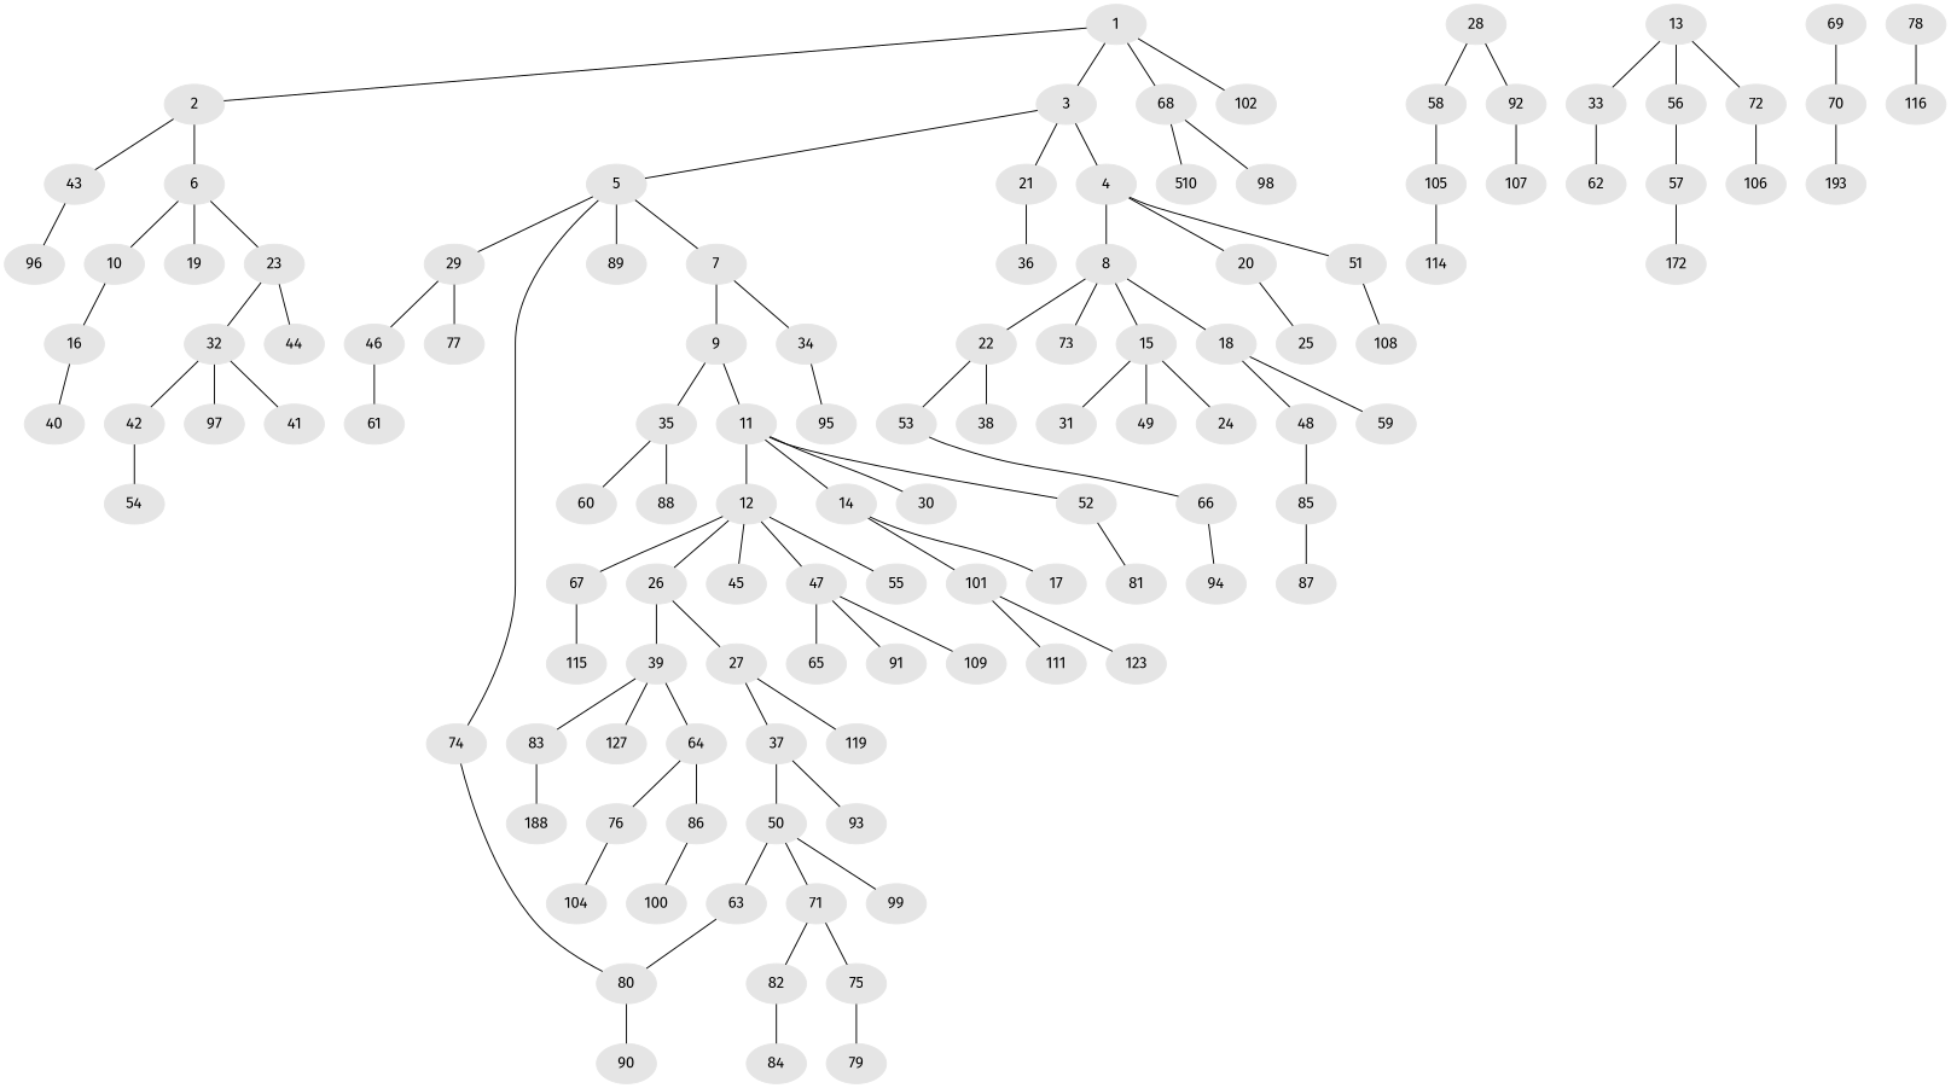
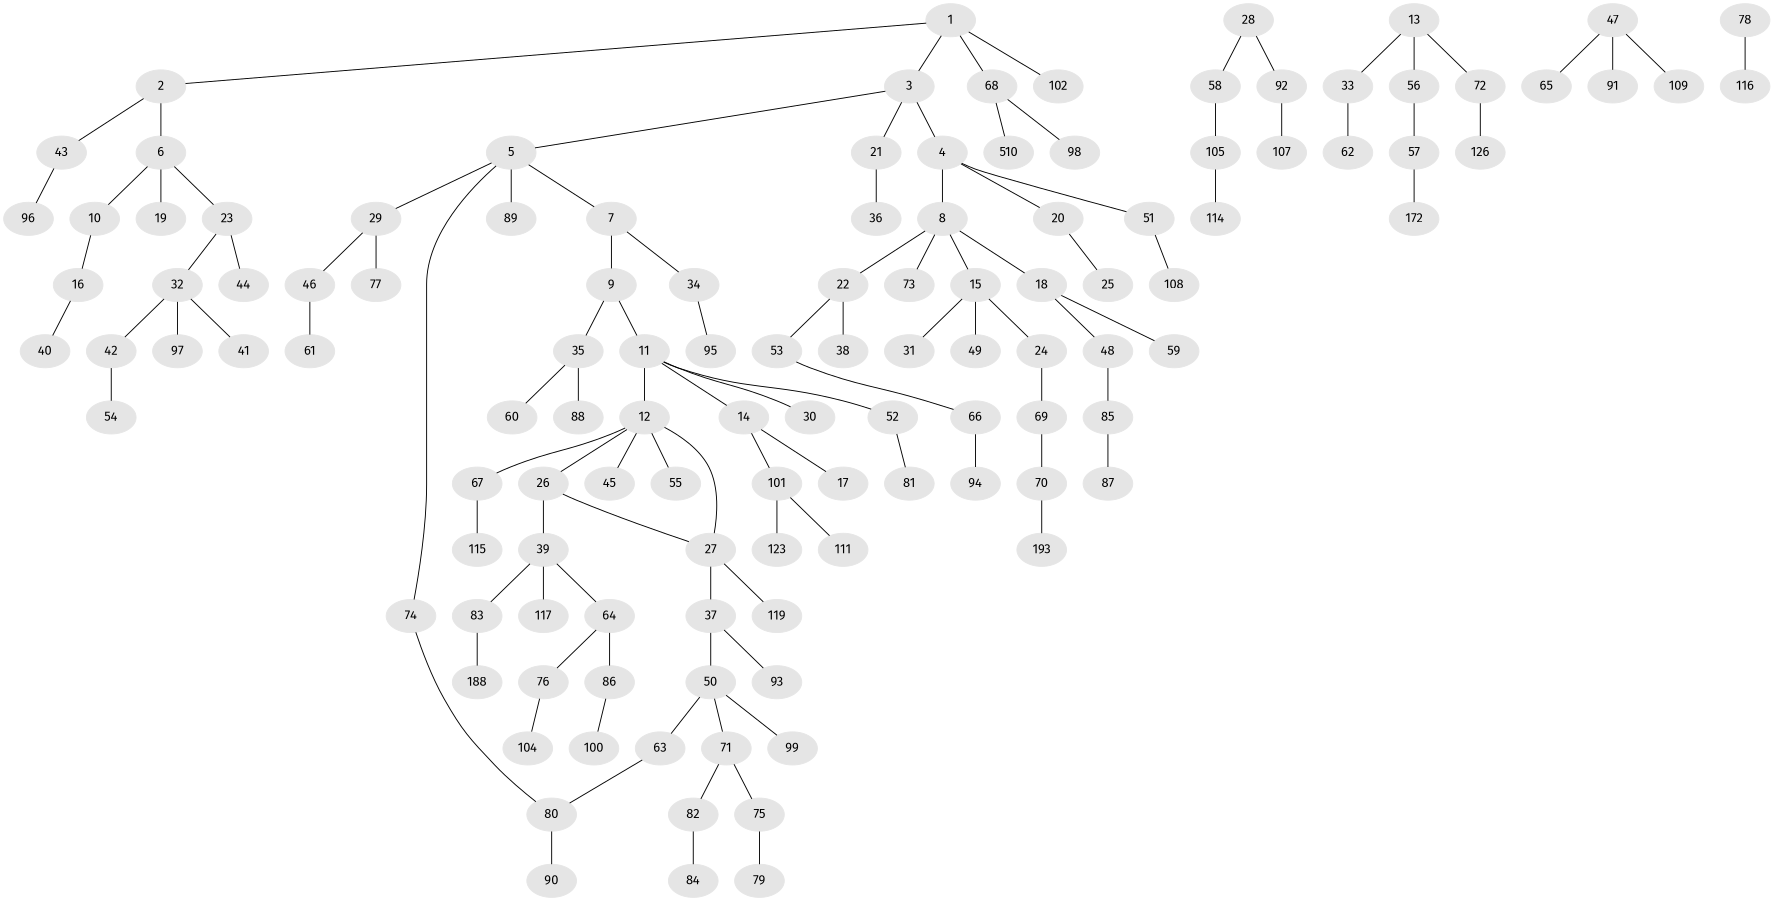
  graph {
    fontname="Fira Sans"
    node [color=gray90 fontname="Fira Sans" style=filled]
    edge [fontname="Fira Sans"]
    1
    2
    3
    68
    102
    6
    43
    4
    5
    21
    98
    n12 [label=510]
    10
    19
    23
    96
    8
    20
    51
    7
    29
    74
    89
    36
    15
    18
    22
    73
    25
    28
    58
    92
    108
    9
    34
    46
    77
    80
    16
    32
    44
    11
    35
    13
    33
    56
    72
    95
    24
    31
    49
    48
    59
    38
    53
    12
    14
    30
    52
    60
    88
    40
    26
    45
    47
    55
    67
    17
    101
    81
    27
    39
    65
    91
    109
    115
    62
    57
-   106
+   106 [label=126]
    n80 [label=123]
    111
    69
    85
    66
    41
    42
    97
    70
    37
    119
    64
    83
-   117 [label=127]
+   117
    50
    93
    105
    107
    61
    54
    63
    71
    99
    76
    86
    n105 [label=188]
    78
    116
    87
    75
    82
    94
    n112 [label=172]
    114
    90
    104
    100
    n117 [label=193]
    79
    84
    1 -- 2
    1 -- 3
    1 -- 68
    1 -- 102
    2 -- 6
    2 -- 43
    3 -- 4
    3 -- 5
    3 -- 21
    68 -- 98
    68 -- n12
    6 -- 10
    6 -- 19
    6 -- 23
    43 -- 96
    4 -- 8
    4 -- 20
    4 -- 51
    5 -- 7
    5 -- 29
    5 -- 74
    5 -- 89
    21 -- 36
    10 -- 16
    23 -- 32
    23 -- 44
    8 -- 15
    8 -- 18
    8 -- 22
    8 -- 73
    20 -- 25
    51 -- 108
    7 -- 9
    7 -- 34
    29 -- 46
    29 -- 77
    74 -- 80
    15 -- 24
    15 -- 31
    15 -- 49
    18 -- 48
    18 -- 59
    22 -- 38
    22 -- 53
    28 -- 58
    28 -- 92
    58 -- 105
    92 -- 107
    9 -- 11
    9 -- 35
    34 -- 95
    46 -- 61
    80 -- 90
    16 -- 40
    32 -- 41
    32 -- 42
    32 -- 97
    11 -- 12
    11 -- 14
    11 -- 30
    11 -- 52
    35 -- 60
    35 -- 88
    13 -- 33
    13 -- 56
    13 -- 72
    33 -- 62
    56 -- 57
    72 -- 106
+   24 -- 69
    48 -- 85
    53 -- 66
    12 -- 26
    12 -- 45
-   12 -- 47
+   12 -- 27
    12 -- 55
    12 -- 67
    14 -- 17
    14 -- 101
    52 -- 81
    26 -- 27
    26 -- 39
    47 -- 65
    47 -- 91
    47 -- 109
    67 -- 115
    101 -- n80
    101 -- 111
    27 -- 37
    27 -- 119
    39 -- 64
    39 -- 83
    39 -- 117
    57 -- n112
    69 -- 70
    85 -- 87
    66 -- 94
    42 -- 54
    70 -- n117
    37 -- 50
    37 -- 93
    64 -- 76
    64 -- 86
    83 -- n105
    50 -- 63
    50 -- 71
    50 -- 99
    105 -- 114
    63 -- 80
    71 -- 75
    71 -- 82
    76 -- 104
    86 -- 100
    78 -- 116
    75 -- 79
    82 -- 84
  }
